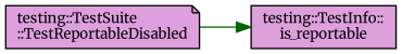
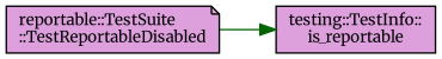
  digraph {
    rankdir=LR
    fontname=Merriweather
    node [color=black fillcolor=plum fontname=Merriweather fontsize=10 style=filled]
-   n1 [fontcolor=black height=0.2 label="testing::TestSuite\l::TestReportableDisabled" shape=note width=0.4]
+   n1 [fontcolor=black height=0.2 label="reportable::TestSuite\l::TestReportableDisabled" shape=note width=0.4]
    n2 [height=0.2 label="testing::TestInfo::\lis_reportable" shape=box width=0.4]
    n1 -> n2 [color=darkgreen fontname=Merriweather fontsize=10 labelfontname=Helvetica labelfontsize=10 style=solid]
  }
